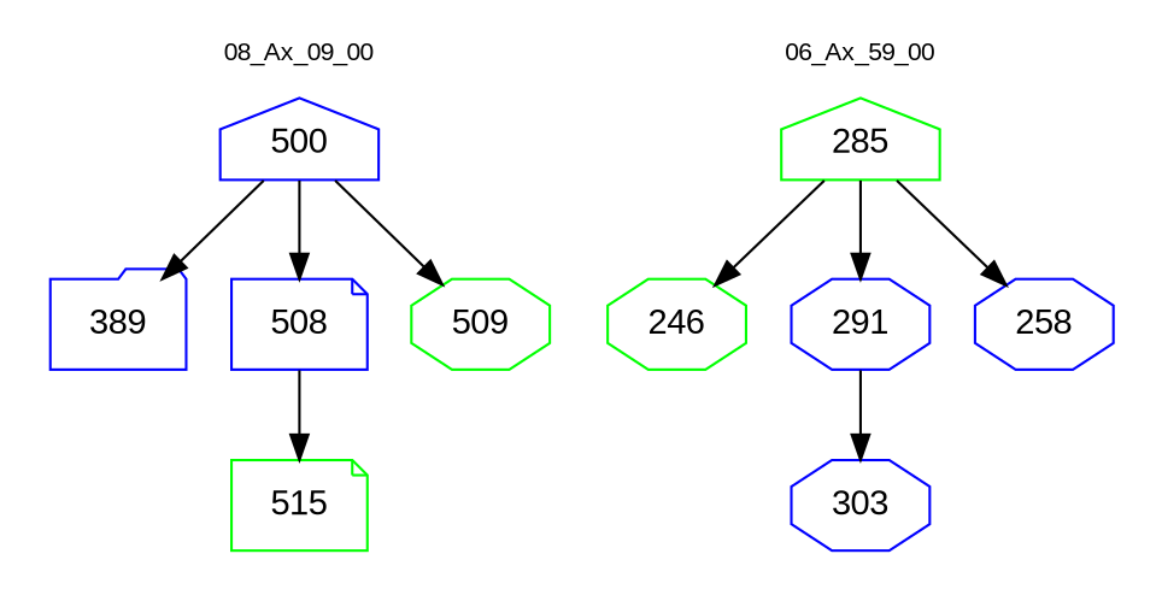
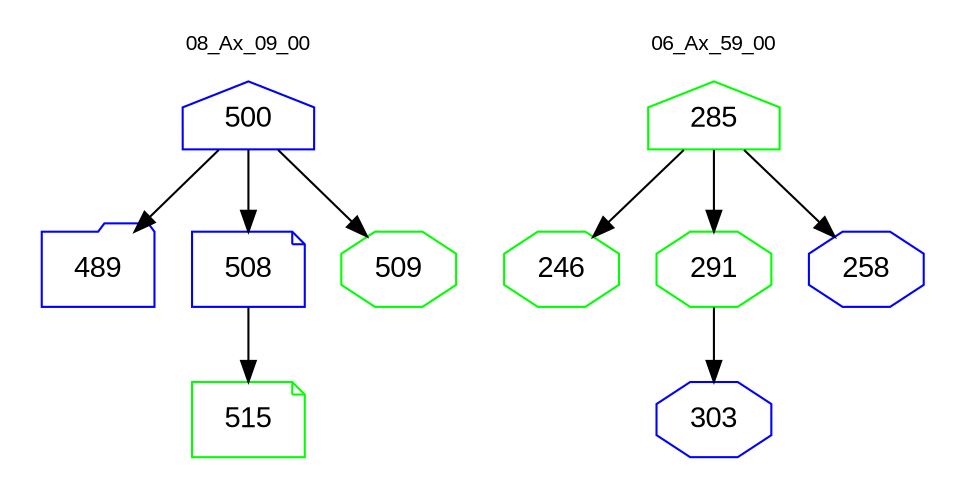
  digraph {
    fontname="Liberation Sans"
    node [color=blue fontname="Liberation Sans" shape=octagon]
    edge [color=black fontname="Liberation Sans"]
    n1 [label=500 shape=house]
-   n2 [label=389 shape=folder]
+   n2 [label=489 shape=folder]
    n3 [label=508 shape=note]
    n4 [color=green label=509]
    n5 [color=green label=515 shape=note]
    n6 [color=green label=285 shape=house]
    n7 [color=green label=246]
-   n8 [label=291]
+   n8 [color=green label=291]
    n9 [label=258]
    n10 [label=303]
    subgraph cluster_1 {
      color=white
      fontsize=10
      label="08_Ax_09_00"
      n1
      n2
      n3
      n4
      n5
    }
    subgraph cluster_2 {
      color=white
      fontsize=10
      label="06_Ax_59_00"
      n6
      n7
      n8
      n9
      n10
    }
    n1 -> n2
    n1 -> n3
    n1 -> n4
    n3 -> n5
    n6 -> n7
    n6 -> n8
    n6 -> n9
    n8 -> n10
  }
